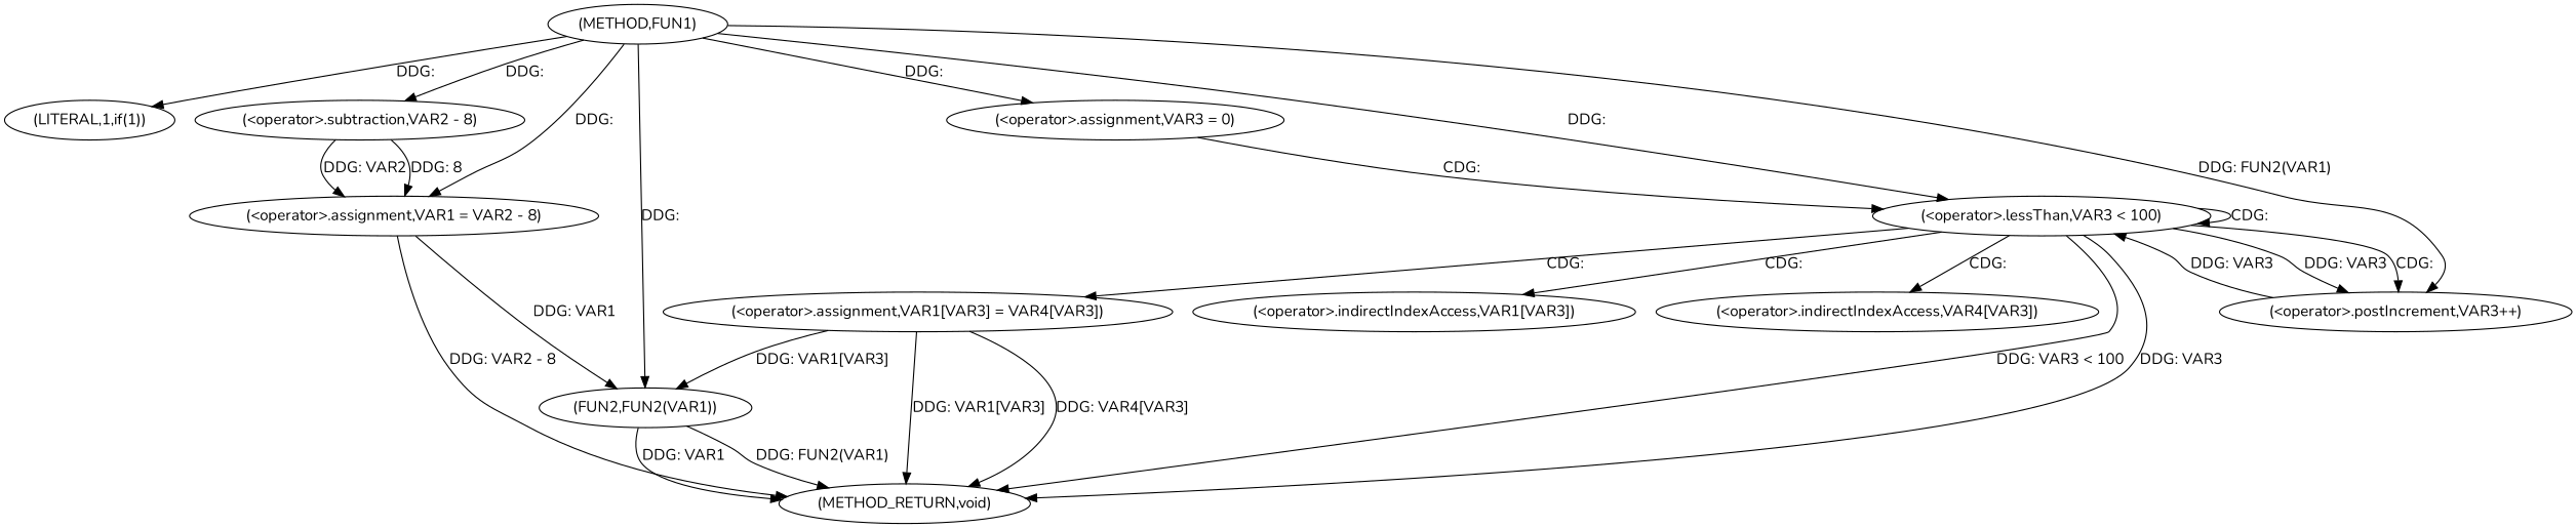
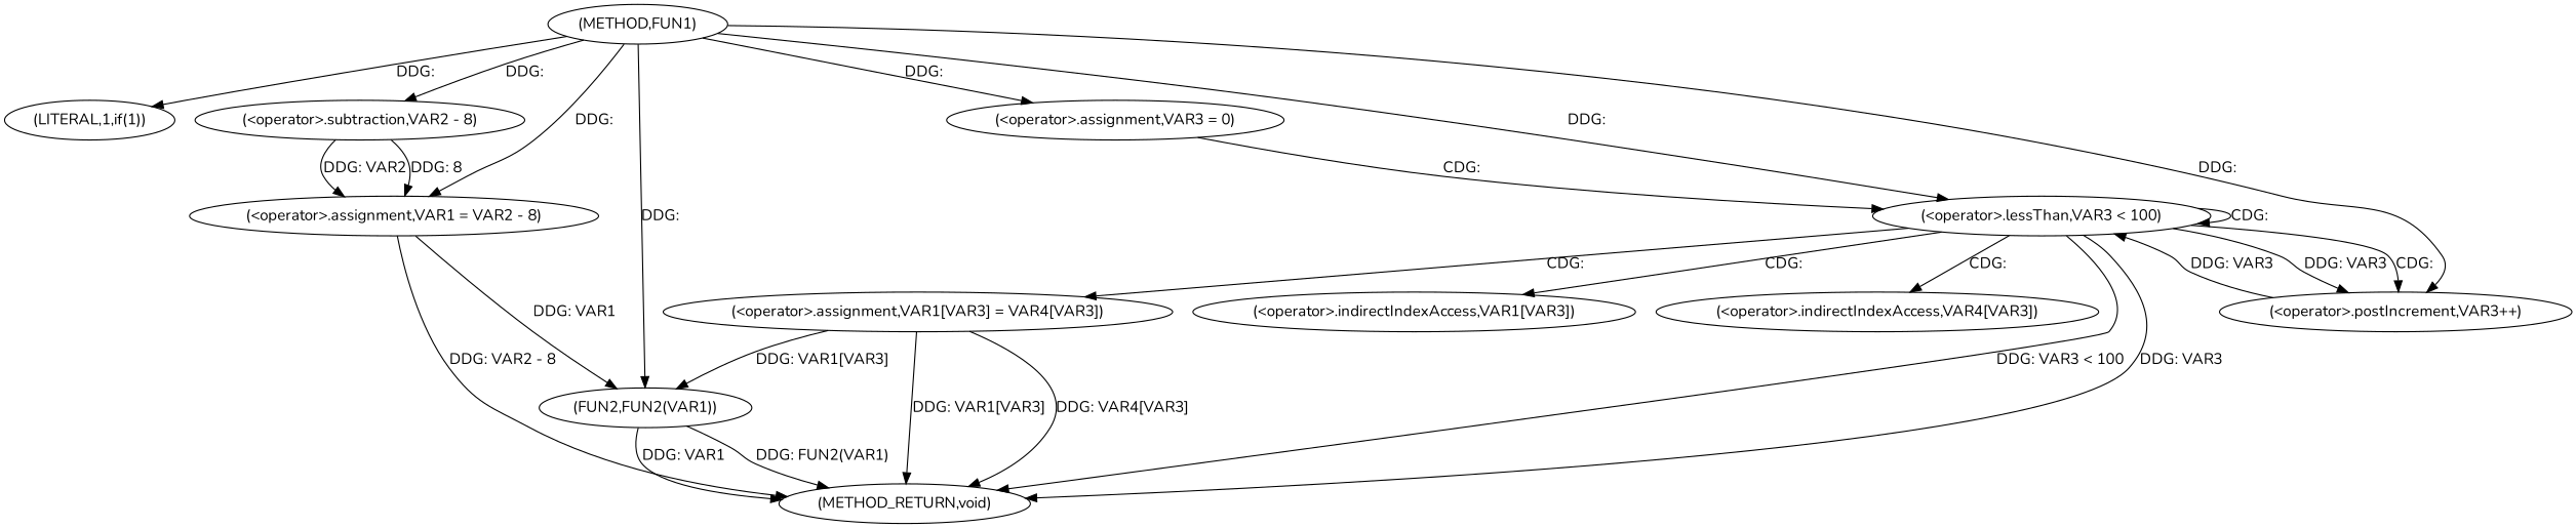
  digraph {
    fontname=Nunito
    node [fontname=Nunito]
    edge [fontname=Nunito]
    n1 [label="(METHOD,FUN1)"]
    n2 [label="(LITERAL,1,if(1))"]
    n3 [label="(<operator>.assignment,VAR1 = VAR2 - 8)"]
    n4 [label="(<operator>.subtraction,VAR2 - 8)"]
    n5 [label="(<operator>.assignment,VAR3 = 0)"]
    n6 [label="(<operator>.lessThan,VAR3 < 100)"]
    n7 [label="(<operator>.postIncrement,VAR3++)"]
    n8 [label="(FUN2,FUN2(VAR1))"]
    n9 [label="(METHOD_RETURN,void)"]
    n10 [label="(<operator>.assignment,VAR1[VAR3] = VAR4[VAR3])"]
    n11 [label="(<operator>.indirectIndexAccess,VAR1[VAR3])"]
    n12 [label="(<operator>.indirectIndexAccess,VAR4[VAR3])"]
    n1 -> n2 [label="DDG: "]
    n1 -> n3 [label="DDG: "]
    n1 -> n4 [label="DDG: "]
    n1 -> n5 [label="DDG: "]
    n1 -> n6 [label="DDG: "]
-   n1 -> n7 [label="DDG: FUN2(VAR1)"]
+   n1 -> n7 [label="DDG: "]
    n1 -> n8 [label="DDG: "]
    n3 -> n8 [label="DDG: VAR1"]
    n3 -> n9 [label="DDG: VAR2 - 8"]
    n4 -> n3 [label="DDG: VAR2"]
    n4 -> n3 [label="DDG: 8"]
    n5 -> n6 [label="CDG: "]
    n6 -> n6 [label="CDG: "]
    n6 -> n7 [label="DDG: VAR3"]
    n6 -> n7 [label="CDG: "]
    n6 -> n9 [label="DDG: VAR3 < 100"]
    n6 -> n9 [label="DDG: VAR3"]
    n6 -> n10 [label="CDG: "]
    n6 -> n11 [label="CDG: "]
    n6 -> n12 [label="CDG: "]
    n7 -> n6 [label="DDG: VAR3"]
    n8 -> n9 [label="DDG: FUN2(VAR1)"]
    n8 -> n9 [label="DDG: VAR1"]
    n10 -> n8 [label="DDG: VAR1[VAR3]"]
    n10 -> n9 [label="DDG: VAR1[VAR3]"]
    n10 -> n9 [label="DDG: VAR4[VAR3]"]
  }
